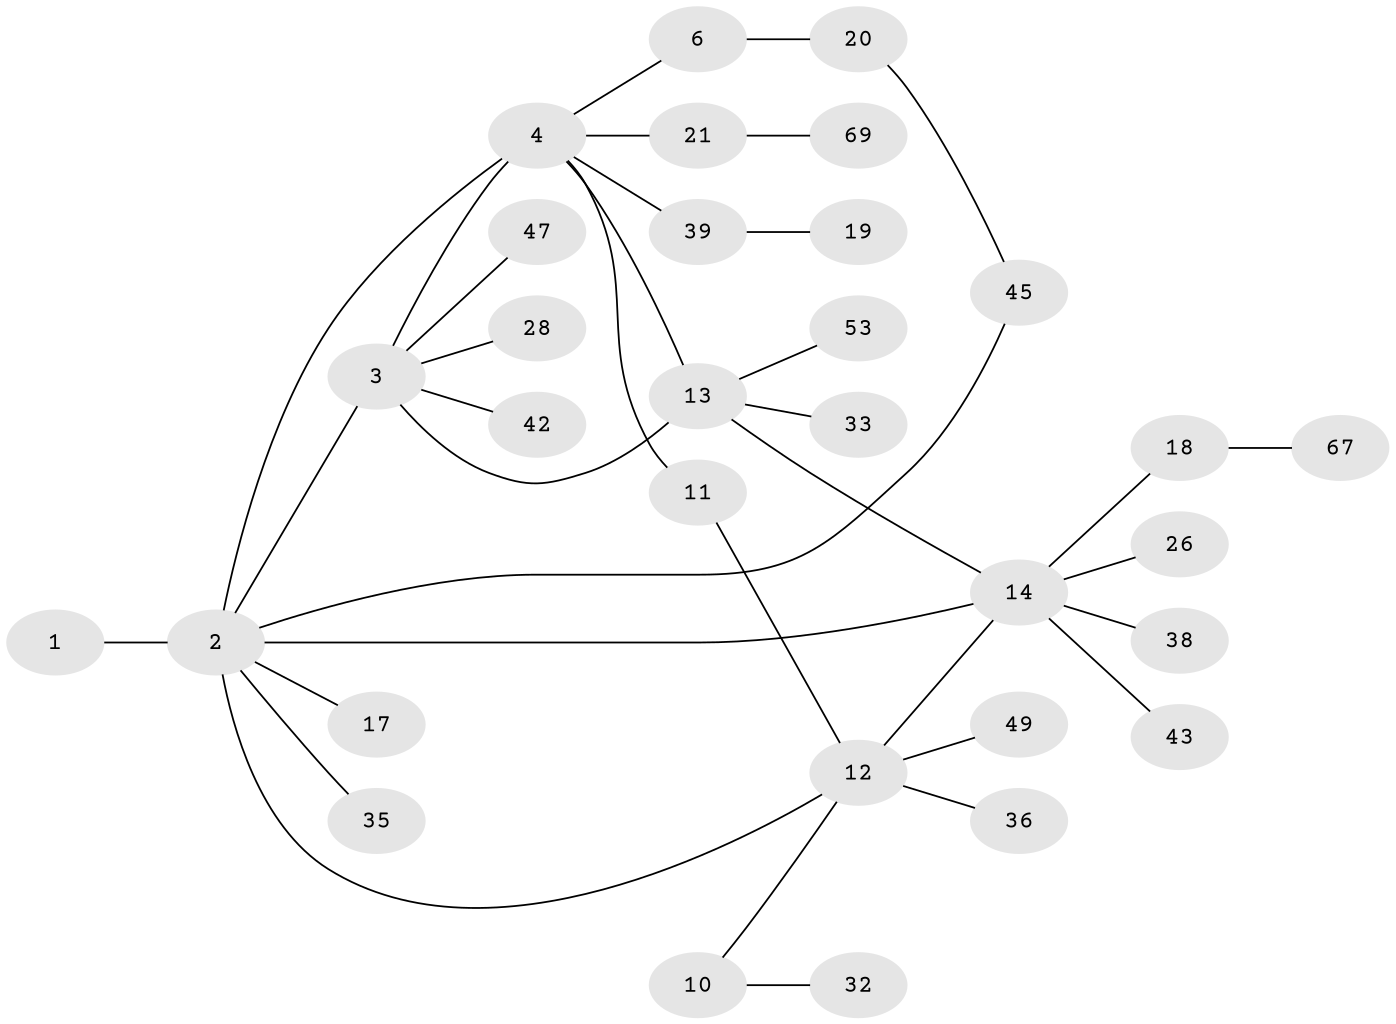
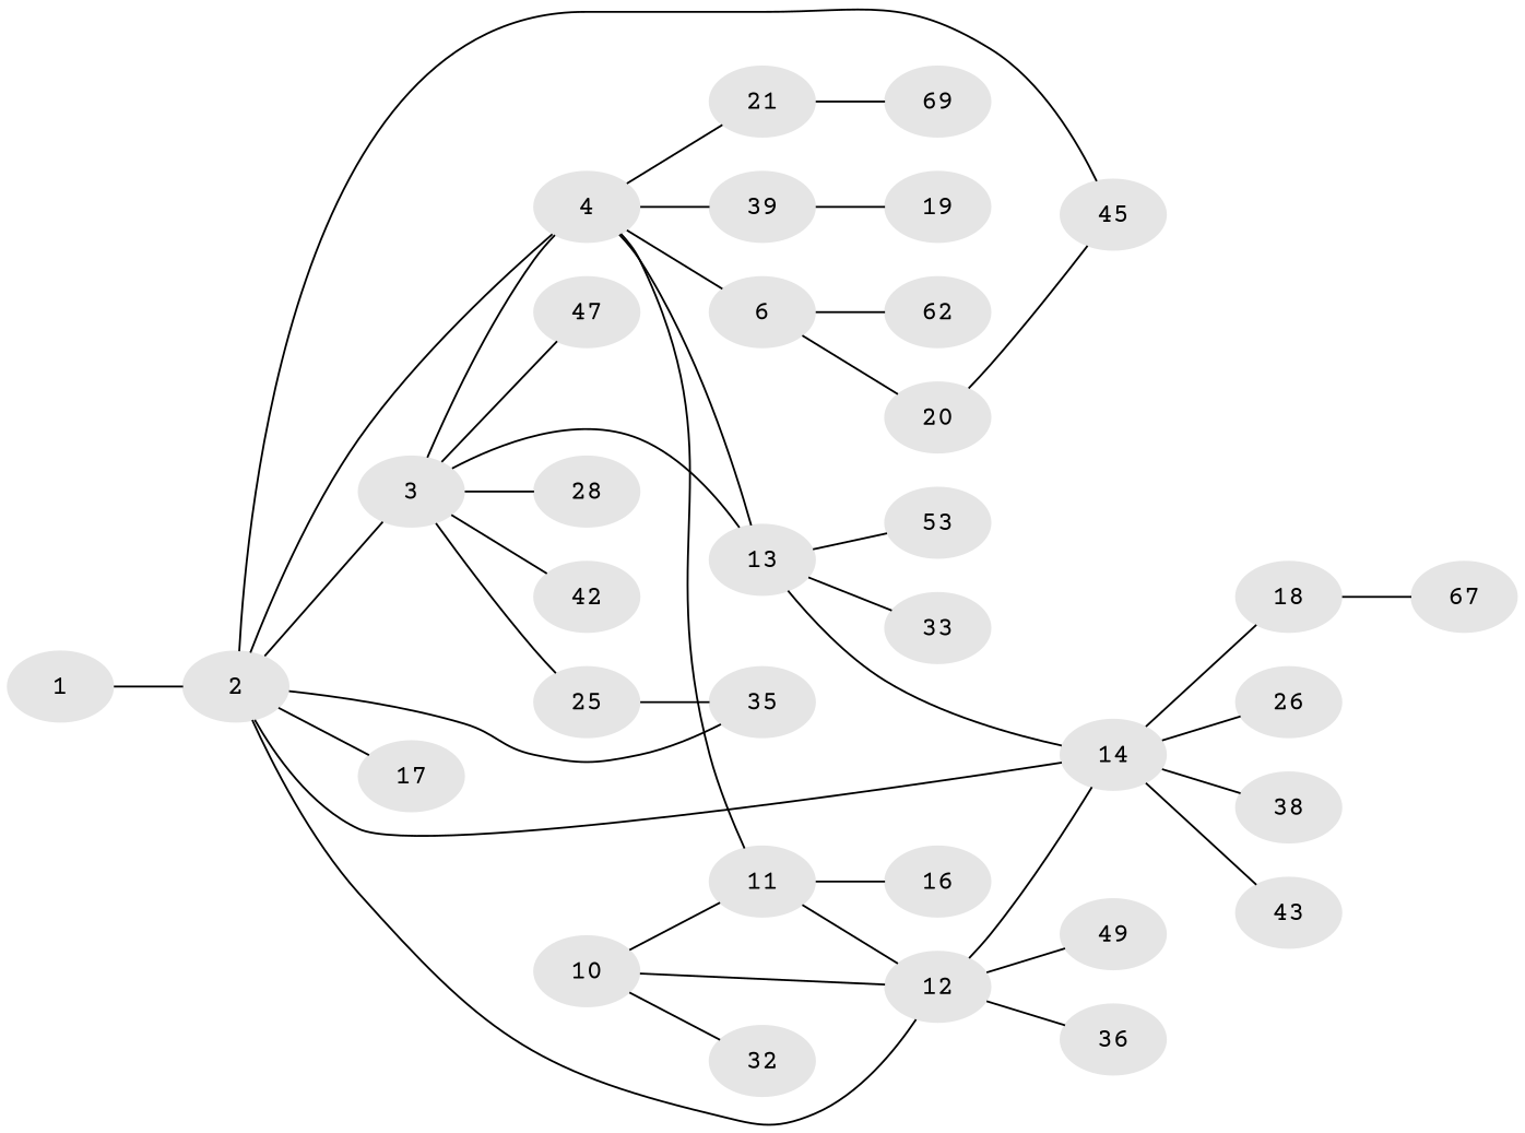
  graph {
    fontname="Courier Prime"
    rankdir=LR
    node [color=gray90 fontname="Courier Prime" style=filled]
    edge [fontname="Courier Prime"]
    1 [super="+27"]
    2 [super="+44+24+40"]
    3 [super="+29+37+22+7"]
    4 [super="+68+51+54+5+30"]
    12 [super="+34"]
    14
    17 [super="+63"]
    35 [super="+50"]
    45
    13 [super="+15"]
+   25
    28 [super="+41"]
    42
    47 [super="+58"]
    6 [super="+46"]
    11
    21
    39
    36
    49
    18
    26
    38
    43
    10 [super="+59"]
    32
    33
    53
    20 [super="+66"]
+   62
+   16
    69
    19
    67
    1 -- 2
    2 -- 3
    2 -- 4
    2 -- 12
    2 -- 14
    2 -- 17
    2 -- 35
    2 -- 45
    3 -- 4
    3 -- 13
+   3 -- 25
    3 -- 28
    3 -- 42
    3 -- 47
    4 -- 13
    4 -- 6 [weight=2]
    4 -- 11 [weight=2]
    4 -- 21
    4 -- 39
    12 -- 14
    12 -- 36
    12 -- 49
    14 -- 18
    14 -- 26
    14 -- 38
    14 -- 43
    13 -- 14 [weight=2]
    13 -- 33
    13 -- 53
+   25 -- 35
    6 -- 20
+   6 -- 62
    11 -- 12
+   11 -- 16
    21 -- 69
    39 -- 19
    18 -- 67
    10 -- 12
+   10 -- 11
    10 -- 32
    20 -- 45
  }
